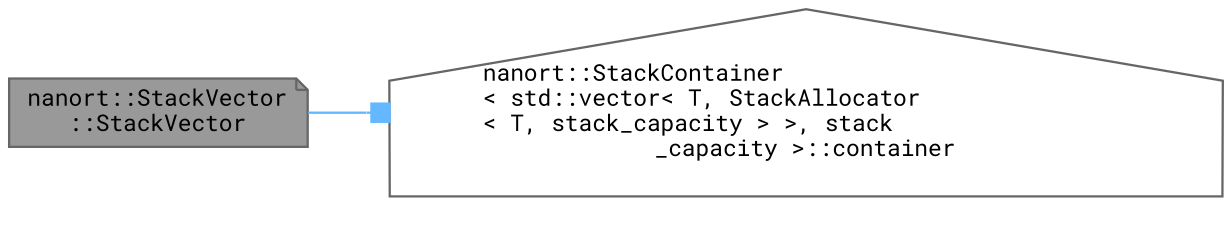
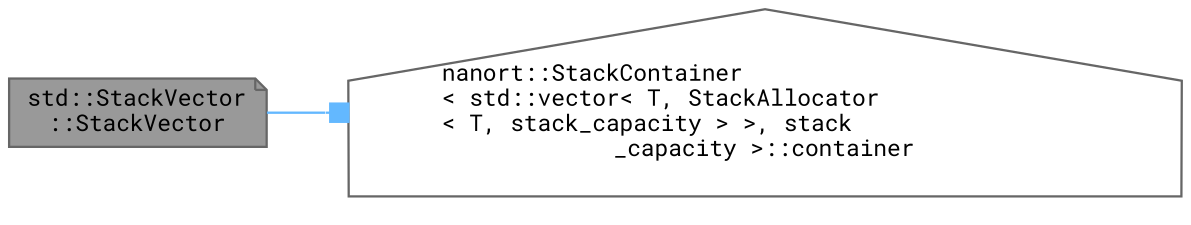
  digraph {
    rankdir=LR
    fontname="Roboto Mono"
    node [fontname="Roboto Mono" fontsize=10 style=filled]
-   n1 [color=gray40 fillcolor=grey60 fontcolor=black height=0.2 label="nanort::StackVector\l::StackVector" shape=note width=0.4]
+   n1 [color=gray40 fillcolor=grey60 fontcolor=black height=0.2 label="std::StackVector\l::StackVector" shape=note width=0.4]
    n2 [color=grey40 fillcolor=white height=0.2 label="nanort::StackContainer\l\< std::vector\< T, StackAllocator\l\< T, stack_capacity \> \>, stack\l_capacity \>::container" shape=house width=0.4]
    n1 -> n2 [color=steelblue1 fontname="Roboto Mono" fontsize=10 labelfontname=Helvetica labelfontsize=10 style=solid arrowhead=box]
  }
